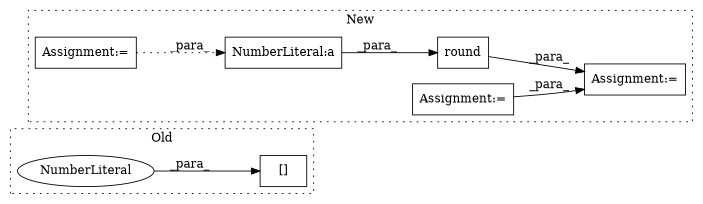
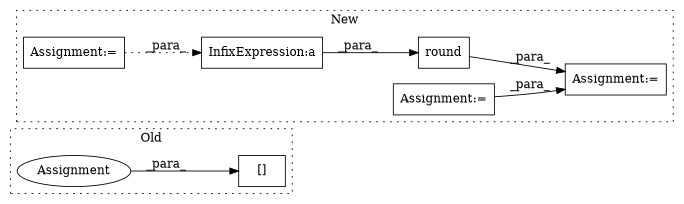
  digraph {
    rankdir=LR
    node [a=7 l=1 shape=box]
    edge [style=solid]
    n1 [a=2 l="11,1" label="[]" s="1394,1406"]
-   n2 [a=34 label=NumberLiteral s=1405 shape=ellipse]
+   n2 [a=34 label=Assignment s=1405 shape=ellipse]
    n3 [a=32 l="6,1" label=round s="1690,1714"]
    n4 [label="Assignment:=" s=1992]
    n5 [l=5 label="Assignment:=" s=1130]
    n6 [label="Assignment:=" s=1750]
-   n7 [a=27 l=3 label="NumberLiteral:a" s=1706]
+   n7 [a=27 l=3 label="InfixExpression:a" s=1706]
    subgraph cluster_1 {
      label=Old
      style=dotted
      n1
      n2
    }
    subgraph cluster_2 {
      label=New
      style=dotted
      n3
      n4
      n5
      n6
      n7
    }
    n2 -> n1 [label=_para_]
    n3 -> n4 [label=_para_]
    n5 -> n7 [label=_para_ style=dotted]
    n6 -> n4 [label=_para_]
    n7 -> n3 [label=_para_]
  }
